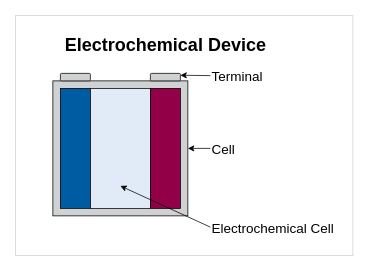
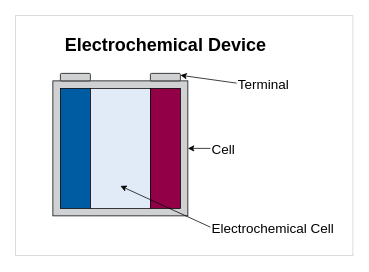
  <mxCell id="0" />
  <mxCell id="1" parent="0" />
  <mxCell id="2" value="" style="rounded=0;whiteSpace=wrap;html=1;strokeColor=#cfd1d3;fillColor=none;" vertex="1" parent="1"><mxGeometry x="20" y="20" width="450" height="320" as="geometry" /></mxCell>
  <mxCell id="3" value="" style="rounded=0;whiteSpace=wrap;html=1;fillColor=#cfd1d3;" parent="1" vertex="1"><mxGeometry x="70" y="107" width="180" height="180" as="geometry" /></mxCell>
  <mxCell id="4" value="" style="rounded=0;whiteSpace=wrap;html=1;fillColor=#005CA2;" parent="1" vertex="1"><mxGeometry x="80" y="117" width="40" height="160" as="geometry" /></mxCell>
  <mxCell id="5" value="" style="rounded=0;whiteSpace=wrap;html=1;fillColor=#E1EBf8;" parent="1" vertex="1"><mxGeometry x="120" y="117" width="80" height="160" as="geometry" /></mxCell>
  <mxCell id="6" value="" style="rounded=0;whiteSpace=wrap;html=1;fillColor=#920048;" parent="1" vertex="1"><mxGeometry x="200" y="117" width="40" height="160" as="geometry" /></mxCell>
  <mxCell id="7" value="Electrochemical Device" style="text;strokeColor=none;fillColor=none;html=1;fontSize=24;fontStyle=1;verticalAlign=middle;align=center;" parent="1" vertex="1"><mxGeometry x="170" y="40" width="100" height="40" as="geometry" /></mxCell>
  <mxCell id="8" value="" style="rounded=1;whiteSpace=wrap;html=1;fillColor=#cfd1d3;" parent="1" vertex="1"><mxGeometry x="80" y="97" width="40" height="10" as="geometry" /></mxCell>
  <mxCell id="9" value="" style="rounded=1;whiteSpace=wrap;html=1;fillColor=#cfd1d3;" parent="1" vertex="1"><mxGeometry x="200" y="97" width="40" height="10" as="geometry" /></mxCell>
  <mxCell id="10" style="edgeStyle=none;html=1;exitX=0;exitY=0.5;exitDx=0;exitDy=0;entryX=1;entryY=0.25;entryDx=0;entryDy=0;fontSize=18;" parent="1" source="11" target="9" edge="1"><mxGeometry relative="1" as="geometry" /></mxCell>
- <mxCell id="11" value="&lt;span style=&quot;font-weight: normal;&quot;&gt;&lt;font style=&quot;font-size: 18px;&quot;&gt;Terminal&lt;/font&gt;&lt;/span&gt;" style="text;strokeColor=none;fillColor=none;html=1;fontSize=24;fontStyle=1;verticalAlign=middle;align=left;" parent="1" vertex="1"><mxGeometry x="280" y="80" width="100" height="40" as="geometry" /></mxCell>
+ <mxCell id="11" value="&lt;span style=&quot;font-weight: normal;&quot;&gt;&lt;font style=&quot;font-size: 18px;&quot;&gt;Terminal&lt;/font&gt;&lt;/span&gt;" style="text;strokeColor=none;fillColor=none;html=1;fontSize=24;fontStyle=1;verticalAlign=middle;align=left;" parent="1" vertex="1"><mxGeometry x="315" y="90" width="100" height="40" as="geometry" /></mxCell>
  <mxCell id="12" style="edgeStyle=none;html=1;exitX=0;exitY=0.5;exitDx=0;exitDy=0;entryX=1;entryY=0.5;entryDx=0;entryDy=0;fontSize=18;" parent="1" source="13" target="3" edge="1"><mxGeometry relative="1" as="geometry" /></mxCell>
  <mxCell id="13" value="&lt;span style=&quot;font-weight: normal;&quot;&gt;&lt;font style=&quot;font-size: 18px;&quot;&gt;Cell&lt;/font&gt;&lt;/span&gt;" style="text;strokeColor=none;fillColor=none;html=1;fontSize=24;fontStyle=1;verticalAlign=middle;align=left;" parent="1" vertex="1"><mxGeometry x="280" y="177" width="100" height="40" as="geometry" /></mxCell>
  <mxCell id="14" style="edgeStyle=none;html=1;exitX=0;exitY=0.5;exitDx=0;exitDy=0;entryX=0.5;entryY=0.813;entryDx=0;entryDy=0;fontSize=18;entryPerimeter=0;" edge="1" parent="1" source="15" target="5"><mxGeometry relative="1" as="geometry"><mxPoint x="250" y="247" as="targetPoint" /></mxGeometry></mxCell>
  <mxCell id="15" value="&lt;span style=&quot;font-weight: normal;&quot;&gt;&lt;font style=&quot;font-size: 18px;&quot;&gt;Electrochemical Cell&lt;/font&gt;&lt;/span&gt;" style="text;strokeColor=none;fillColor=none;html=1;fontSize=24;fontStyle=1;verticalAlign=middle;align=left;" vertex="1" parent="1"><mxGeometry x="280" y="282" width="100" height="40" as="geometry" /></mxCell>
